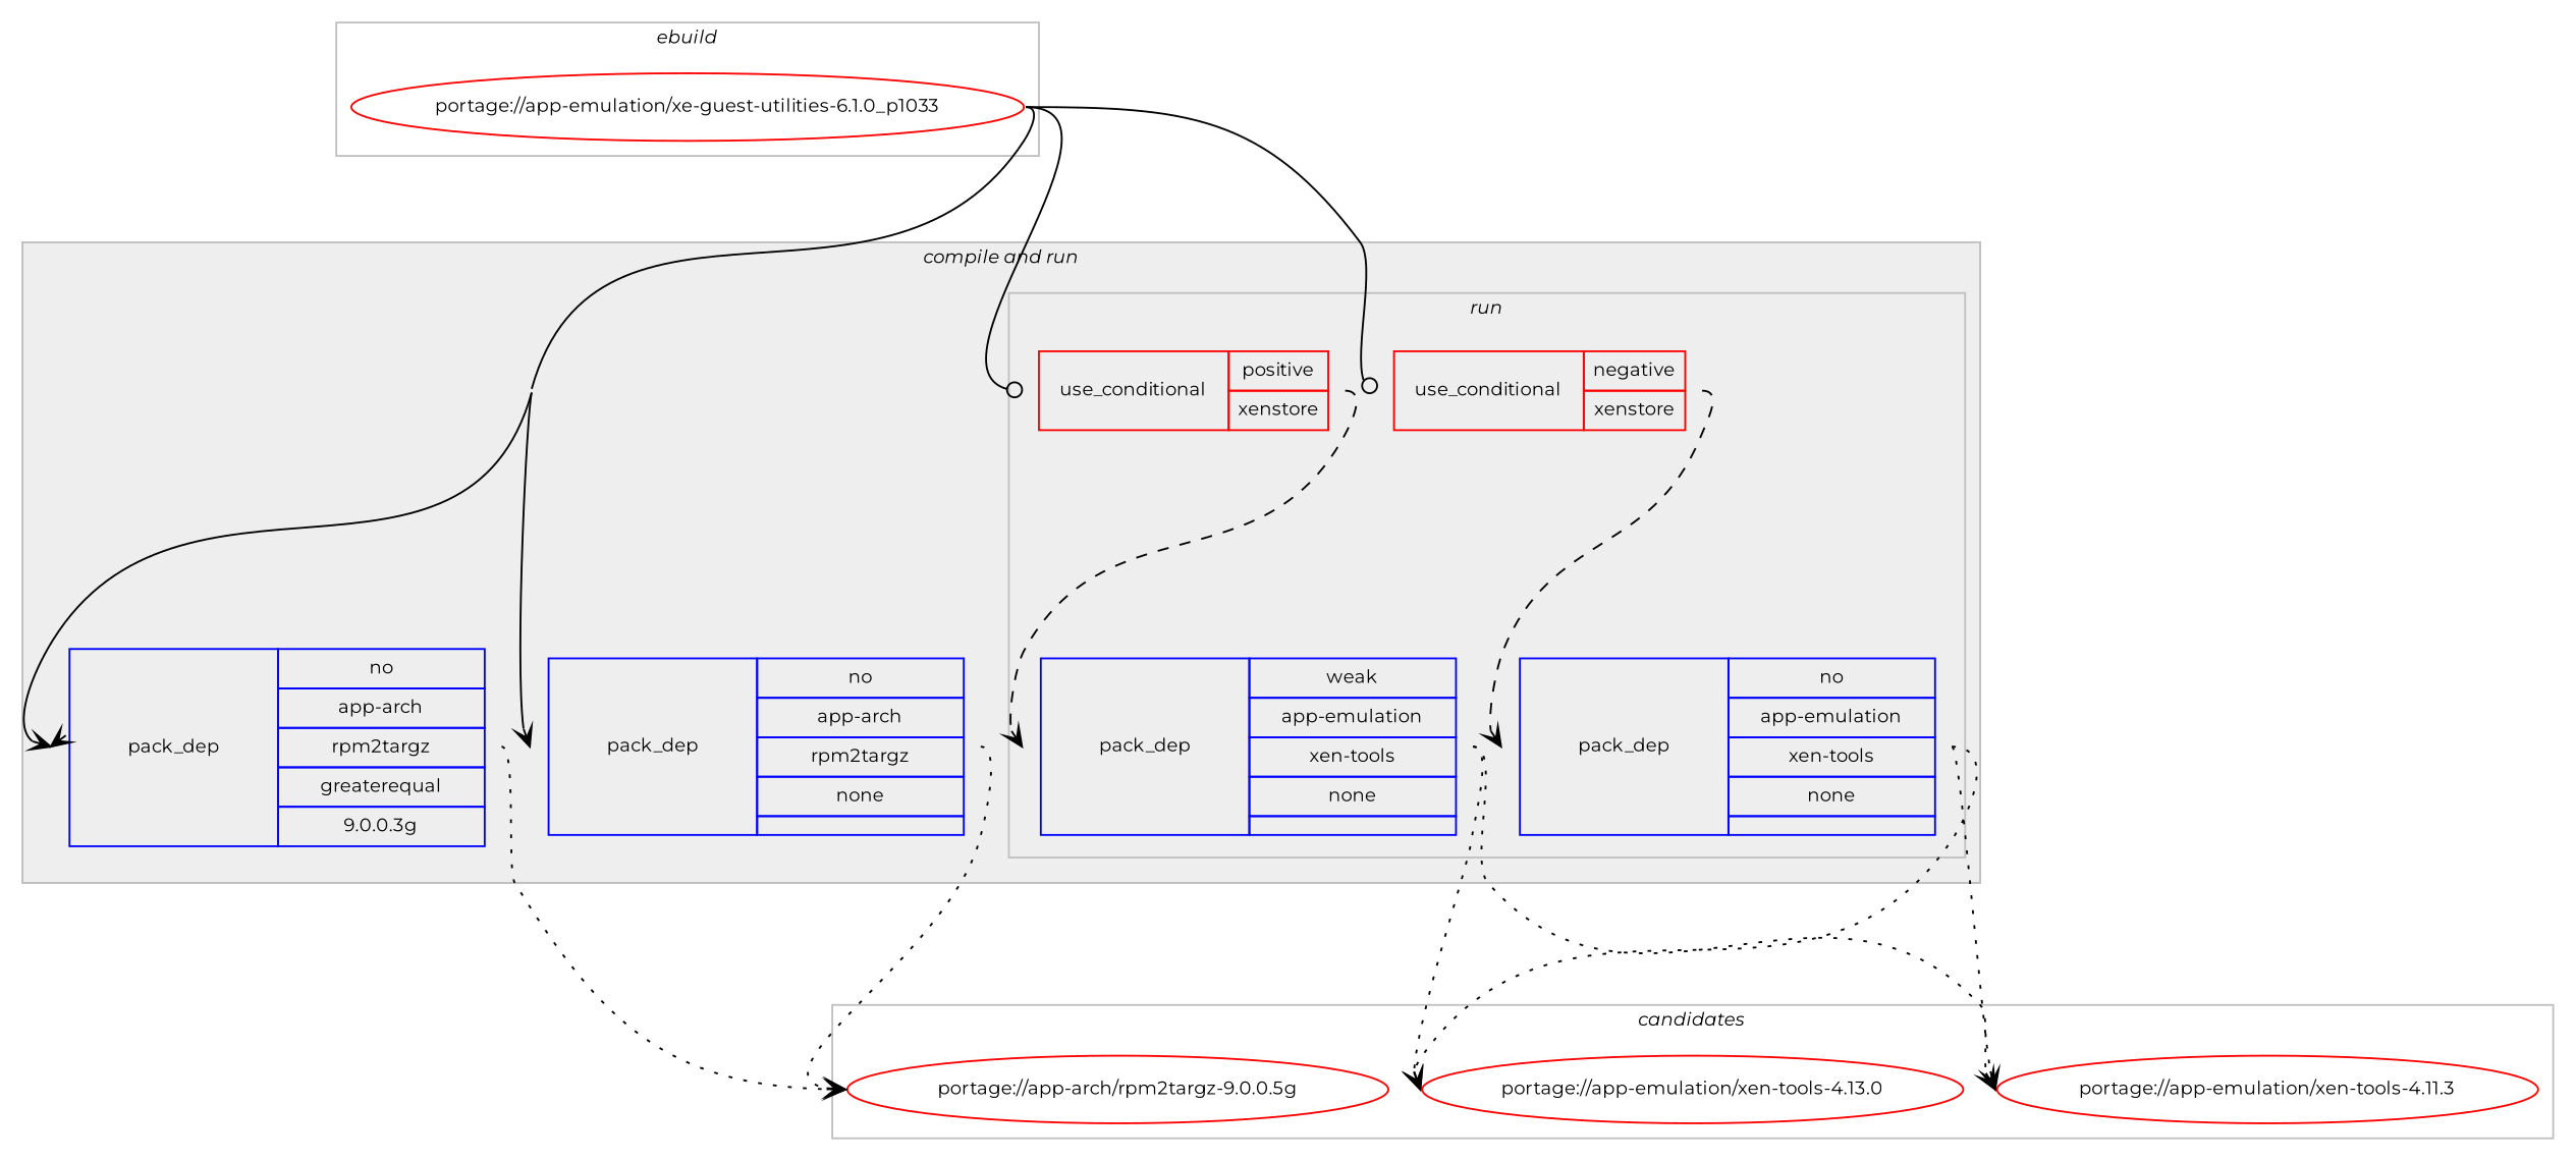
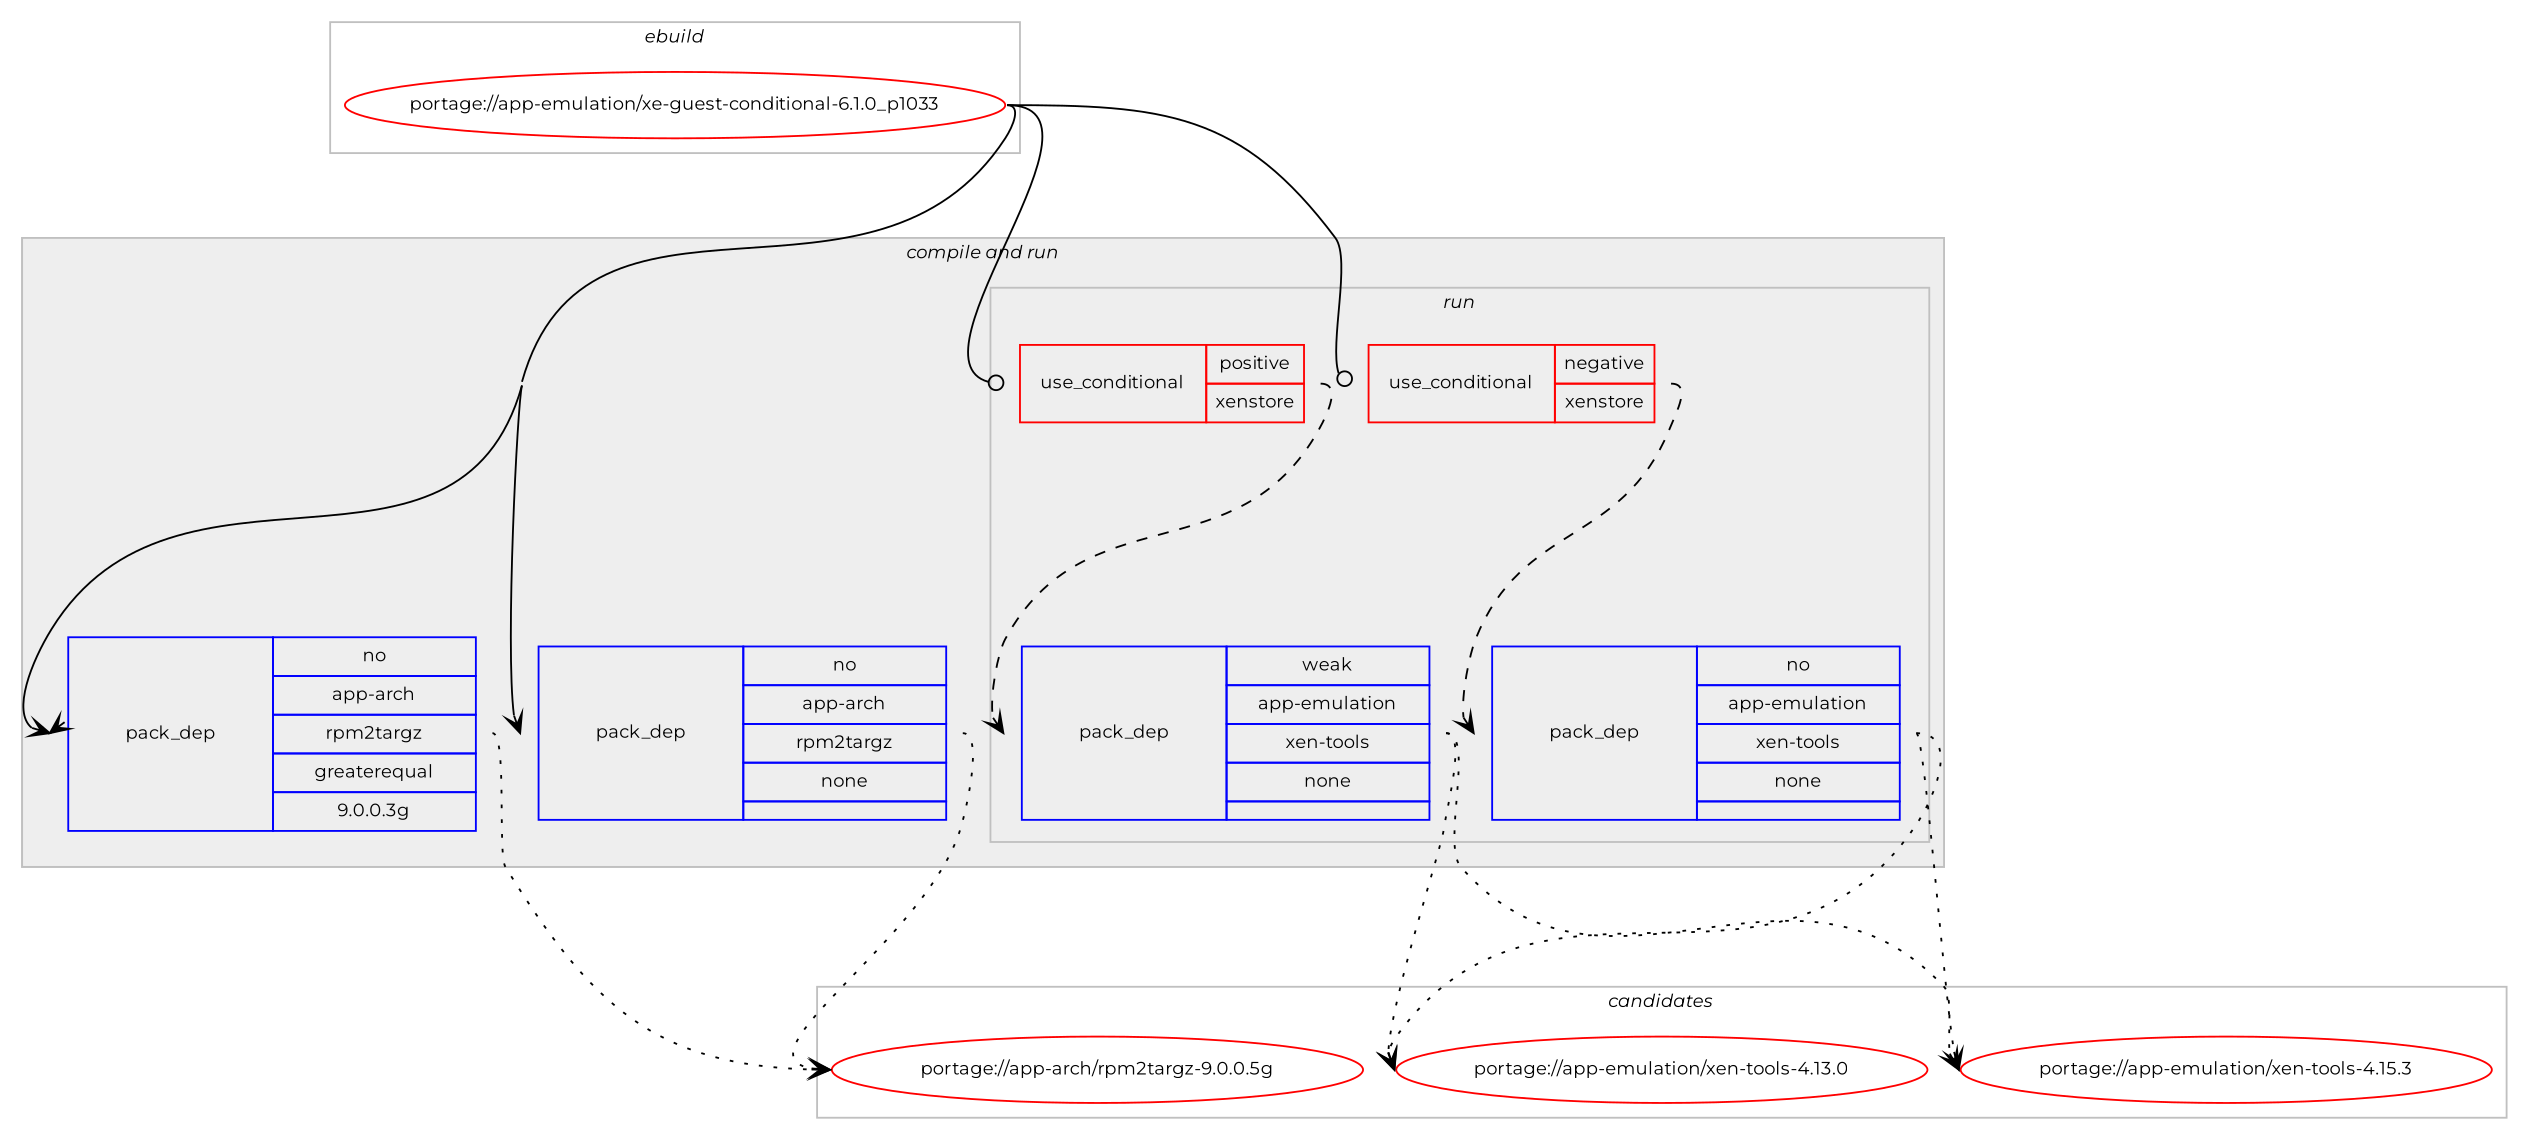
  digraph {
    compound=true
    concentrate=true
    fontname=Montserrat
    fontsize=10
    newrank=true
    rankdir=TB
    ranksep=1.5
    node [color=red fontname=Montserrat fontsize=10 shape=none]
    edge [arrowhead=vee fontname=Montserrat headport=w style=dotted tailport=e weight=20]
-   n1 [label="portage://app-emulation/xe-guest-utilities-6.1.0_p1033" width=4 shape=""]
+   n1 [label="portage://app-emulation/xe-guest-conditional-6.1.0_p1033" width=4 shape=""]
    n2 [color=blue label=<<TABLE BORDER="0" CELLBORDER="1" CELLSPACING="0" CELLPADDING="4" WIDTH="220"><TR><TD ROWSPAN="6" CELLPADDING="30">pack_dep</TD></TR><TR><TD WIDTH="110">no</TD></TR><TR><TD>app-arch</TD></TR><TR><TD>rpm2targz</TD></TR><TR><TD>greaterequal</TD></TR><TR><TD>9.0.0.3g</TD></TR></TABLE>>]
    n3 [color=blue label=<<TABLE BORDER="0" CELLBORDER="1" CELLSPACING="0" CELLPADDING="4" WIDTH="220"><TR><TD ROWSPAN="6" CELLPADDING="30">pack_dep</TD></TR><TR><TD WIDTH="110">no</TD></TR><TR><TD>app-arch</TD></TR><TR><TD>rpm2targz</TD></TR><TR><TD>none</TD></TR><TR><TD></TD></TR></TABLE>>]
    n4 [color=blue label=<<TABLE BORDER="0" CELLBORDER="1" CELLSPACING="0" CELLPADDING="4" WIDTH="220"><TR><TD ROWSPAN="6" CELLPADDING="30">pack_dep</TD></TR><TR><TD WIDTH="110">no</TD></TR><TR><TD>app-emulation</TD></TR><TR><TD>xen-tools</TD></TR><TR><TD>none</TD></TR><TR><TD></TD></TR></TABLE>>]
    n5 [label=<<TABLE BORDER="0" CELLBORDER="1" CELLSPACING="0" CELLPADDING="4"><TR><TD ROWSPAN="3" CELLPADDING="10">use_conditional</TD></TR><TR><TD>negative</TD></TR><TR><TD>xenstore</TD></TR></TABLE>>]
    n6 [color=blue label=<<TABLE BORDER="0" CELLBORDER="1" CELLSPACING="0" CELLPADDING="4" WIDTH="220"><TR><TD ROWSPAN="6" CELLPADDING="30">pack_dep</TD></TR><TR><TD WIDTH="110">weak</TD></TR><TR><TD>app-emulation</TD></TR><TR><TD>xen-tools</TD></TR><TR><TD>none</TD></TR><TR><TD></TD></TR></TABLE>>]
    n7 [label=<<TABLE BORDER="0" CELLBORDER="1" CELLSPACING="0" CELLPADDING="4"><TR><TD ROWSPAN="3" CELLPADDING="10">use_conditional</TD></TR><TR><TD>positive</TD></TR><TR><TD>xenstore</TD></TR></TABLE>>]
    n8 [label="portage://app-arch/rpm2targz-9.0.0.5g" width=4 shape=""]
    n9 [label="portage://app-emulation/xen-tools-4.13.0" width=4 shape=""]
-   n10 [label="portage://app-emulation/xen-tools-4.11.3" width=4 shape=""]
+   n10 [label="portage://app-emulation/xen-tools-4.15.3" width=4 shape=""]
    subgraph cluster_1 {
      color=gray
      label=<<i>ebuild</i>>
      n1
    }
    subgraph cluster_2 {
      color=gray
      label=<<i>dependencies</i>>
      subgraph cluster_3 {
        color=gray
        fillcolor="#eeeeee"
        label=<<i>compile</i>>
        style=filled
        subgraph sub_4 {
          color=gray
          fillcolor="#eeeeee"
          label=<<i>compile</i>>
          style=filled
          n2
        }
        subgraph sub_5 {
          color=gray
          fillcolor="#eeeeee"
          label=<<i>compile</i>>
          style=filled
          n3
        }
      }
      subgraph cluster_6 {
        color=gray
        fillcolor="#eeeeee"
        label=<<i>compile and run</i>>
        style=filled
      }
      subgraph cluster_7 {
        color=gray
        fillcolor="#eeeeee"
        label=<<i>run</i>>
        style=filled
        subgraph sub_8 {
          color=gray
          fillcolor="#eeeeee"
          label=<<i>run</i>>
          style=filled
          n5
          subgraph sub_9 {
            color=gray
            fillcolor="#eeeeee"
            label=<<i>run</i>>
            style=filled
            n4
          }
        }
        subgraph sub_10 {
          color=gray
          fillcolor="#eeeeee"
          label=<<i>run</i>>
          style=filled
          n7
          subgraph sub_11 {
            color=gray
            fillcolor="#eeeeee"
            label=<<i>run</i>>
            style=filled
            n6
          }
        }
      }
    }
    subgraph cluster_12 {
      color=gray
      label=<<i>candidates</i>>
      rank=same
      subgraph sub_13 {
        color=black
        label=<<i>candidates</i>>
        nodesep=1
        rank=same
        n8
      }
      subgraph sub_14 {
        color=black
        label=<<i>candidates</i>>
        nodesep=1
        rank=same
        n8
      }
      subgraph sub_15 {
        color=black
        label=<<i>candidates</i>>
        nodesep=1
        rank=same
        n9
        n10
      }
      subgraph sub_16 {
        color=black
        label=<<i>candidates</i>>
        nodesep=1
        rank=same
        n9
        n10
      }
    }
    n1 -> n2 [style=solid]
    n1 -> n3 [style=solid]
    n1 -> n5 [arrowhead=odot style=solid]
    n1 -> n7 [arrowhead=odot style=solid]
    n2 -> n8 [weight=100]
    n3 -> n8 [weight=100]
    n4 -> n9 [weight=100]
    n4 -> n10 [weight=100]
    n5 -> n4 [style=dashed]
    n6 -> n9 [weight=100]
    n6 -> n10 [weight=100]
    n7 -> n6 [style=dashed]
  }
